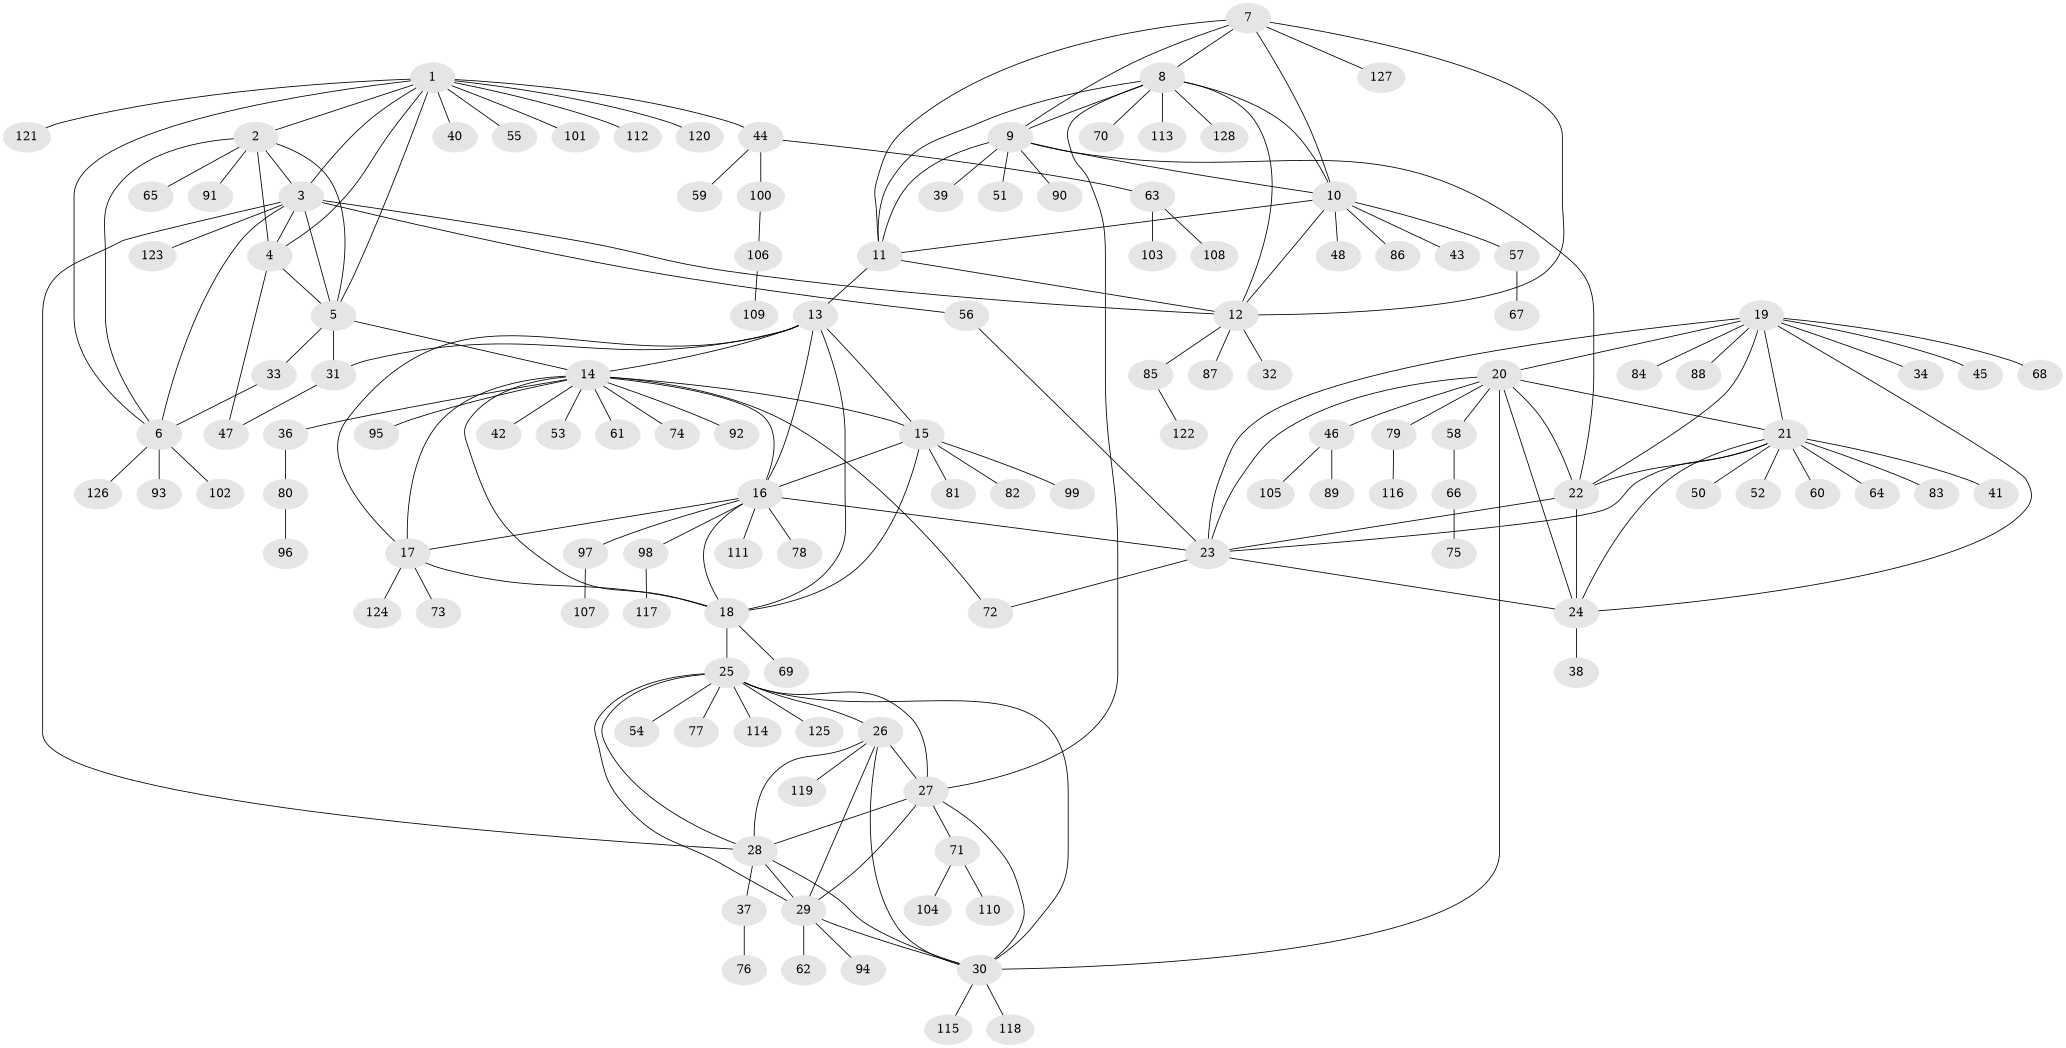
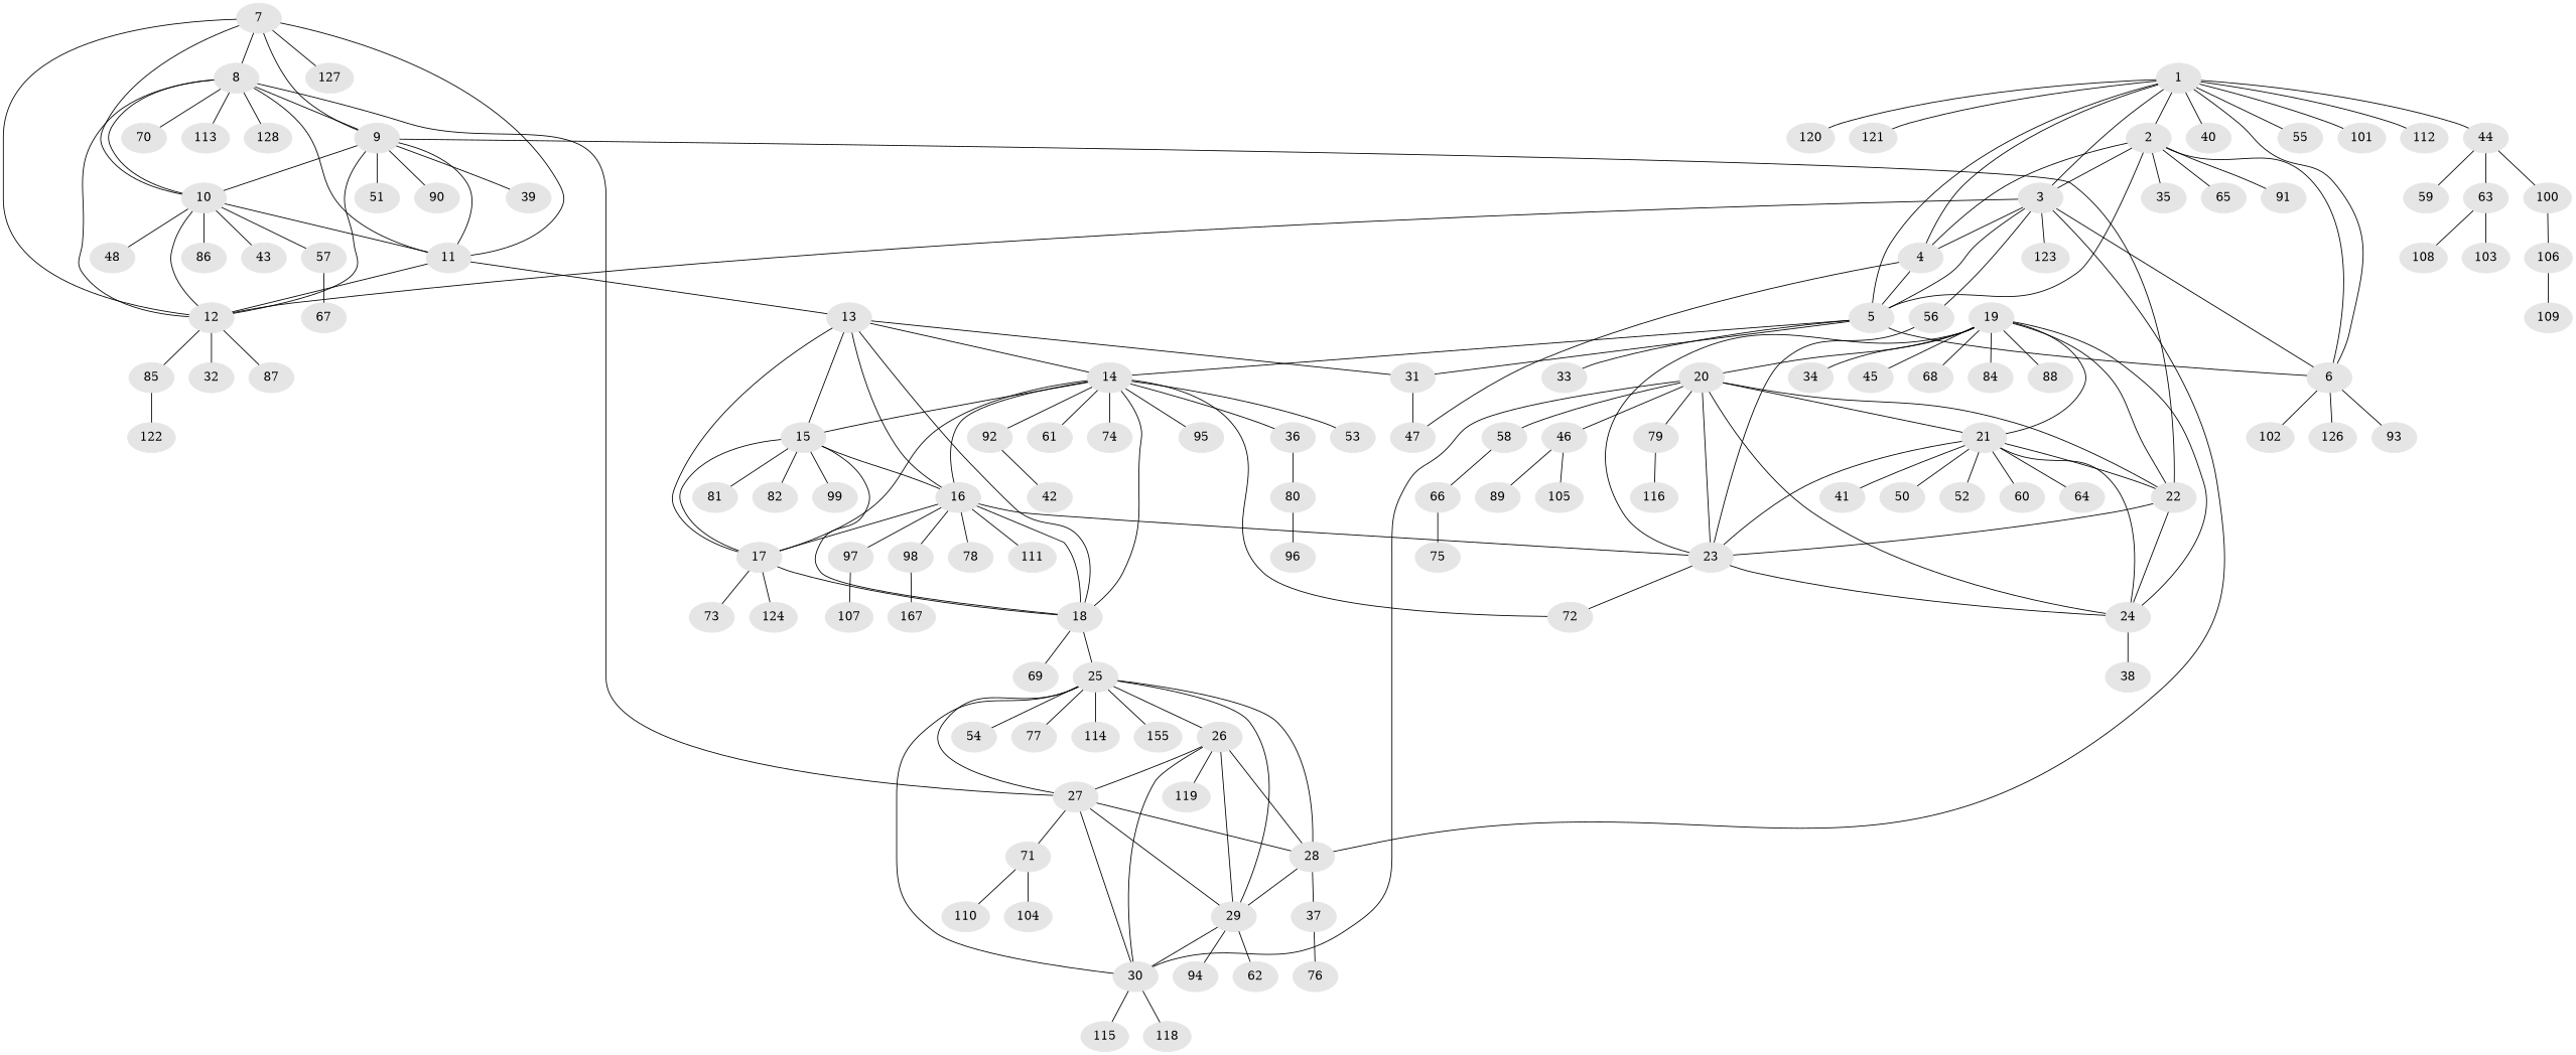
  graph {
    node [color=gray90 style=filled]
    1
    2
    3
    4
    5
    6
    40
    44
    55
    101
    112
    120
    121
+   35
    65
    91
    12
    28
    56
    123
    47
    14
    31
    33
    93
    102
    126
    59
    63
    100
    32
    85
    87
    23
    72
    24
    30
    29
    37
    15
    16
    17
    18
    36
    42
    53
    61
    74
    92
    95
    7
    8
    9
    10
    11
    127
    27
    70
    113
    128
    22
    39
    51
    90
    43
    48
    57
    86
    13
    71
    67
    122
    81
    82
    99
    78
    97
    98
    111
    73
    124
    25
    69
    80
    107
-   117
+   117 [label=167]
    26
    54
    77
    114
-   125
+   125 [label=155]
    19
    20
    21
    34
    45
    68
    84
    88
    46
    58
    79
    41
    50
    52
    60
    64
-   83
    38
    115
    118
    89
    105
    66
    116
    119
    62
    94
    104
    110
    76
    96
    103
    108
    106
    75
    109
    1 -- 2
    1 -- 3
    1 -- 4
    1 -- 5
    1 -- 6
    1 -- 40
    1 -- 44
    1 -- 55
    1 -- 101
    1 -- 112
    1 -- 120
    1 -- 121
    2 -- 3
    2 -- 4
    2 -- 5
    2 -- 6
+   2 -- 35
    2 -- 65
    2 -- 91
    3 -- 4
    3 -- 5
    3 -- 6
    3 -- 12
    3 -- 28
    3 -- 56
    3 -- 123
    4 -- 5
    4 -- 47
-   33 -- 6
+   5 -- 6
    5 -- 14
    5 -- 31
    5 -- 33
    6 -- 93
    6 -- 102
    6 -- 126
    44 -- 59
    44 -- 63
    44 -- 100
    12 -- 32
    12 -- 85
    12 -- 87
-   28 -- 30
    28 -- 29
    28 -- 37
    56 -- 23
    14 -- 72
    14 -- 15
    14 -- 16
    14 -- 17
    14 -- 18
    14 -- 36
-   14 -- 42
+   92 -- 42
    14 -- 53
    14 -- 61
    14 -- 74
    14 -- 92
    14 -- 95
    31 -- 47
    63 -- 103
    63 -- 108
    100 -- 106
    85 -- 122
    23 -- 72
    23 -- 24
    24 -- 38
    30 -- 115
    30 -- 118
    29 -- 30
    29 -- 62
    29 -- 94
    37 -- 76
    15 -- 16
+   15 -- 17
    15 -- 18
    15 -- 81
    15 -- 82
    15 -- 99
    16 -- 23
    16 -- 17
    16 -- 18
    16 -- 78
    16 -- 97
    16 -- 98
    16 -- 111
    17 -- 18
    17 -- 73
    17 -- 124
    18 -- 25
    18 -- 69
    36 -- 80
    7 -- 12
    7 -- 8
    7 -- 9
    7 -- 10
    7 -- 11
    7 -- 127
    8 -- 12
    8 -- 9
    8 -- 10
    8 -- 11
    8 -- 27
    8 -- 70
    8 -- 113
    8 -- 128
+   9 -- 12
    9 -- 10
    9 -- 11
    9 -- 22
    9 -- 39
    9 -- 51
    9 -- 90
    10 -- 12
    10 -- 11
    10 -- 43
    10 -- 48
    10 -- 57
    10 -- 86
    11 -- 12
    11 -- 13
    27 -- 28
    27 -- 30
    27 -- 29
    27 -- 71
    22 -- 23
    22 -- 24
    57 -- 67
    13 -- 14
    13 -- 31
    13 -- 15
    13 -- 16
    13 -- 17
    13 -- 18
    71 -- 104
    71 -- 110
    97 -- 107
    98 -- 117
    25 -- 28
    25 -- 30
    25 -- 29
    25 -- 27
    25 -- 26
    25 -- 54
    25 -- 77
    25 -- 114
    25 -- 125
    80 -- 96
    26 -- 28
    26 -- 30
    26 -- 29
    26 -- 27
    26 -- 119
    19 -- 23
    19 -- 24
    19 -- 22
    19 -- 20
    19 -- 21
    19 -- 34
    19 -- 45
    19 -- 68
    19 -- 84
    19 -- 88
    20 -- 23
    20 -- 24
    20 -- 30
    20 -- 22
    20 -- 21
    20 -- 46
    20 -- 58
    20 -- 79
    21 -- 23
    21 -- 24
    21 -- 22
    21 -- 41
    21 -- 50
    21 -- 52
    21 -- 60
    21 -- 64
-   21 -- 83
    46 -- 89
    46 -- 105
    58 -- 66
    79 -- 116
    66 -- 75
    106 -- 109
  }
